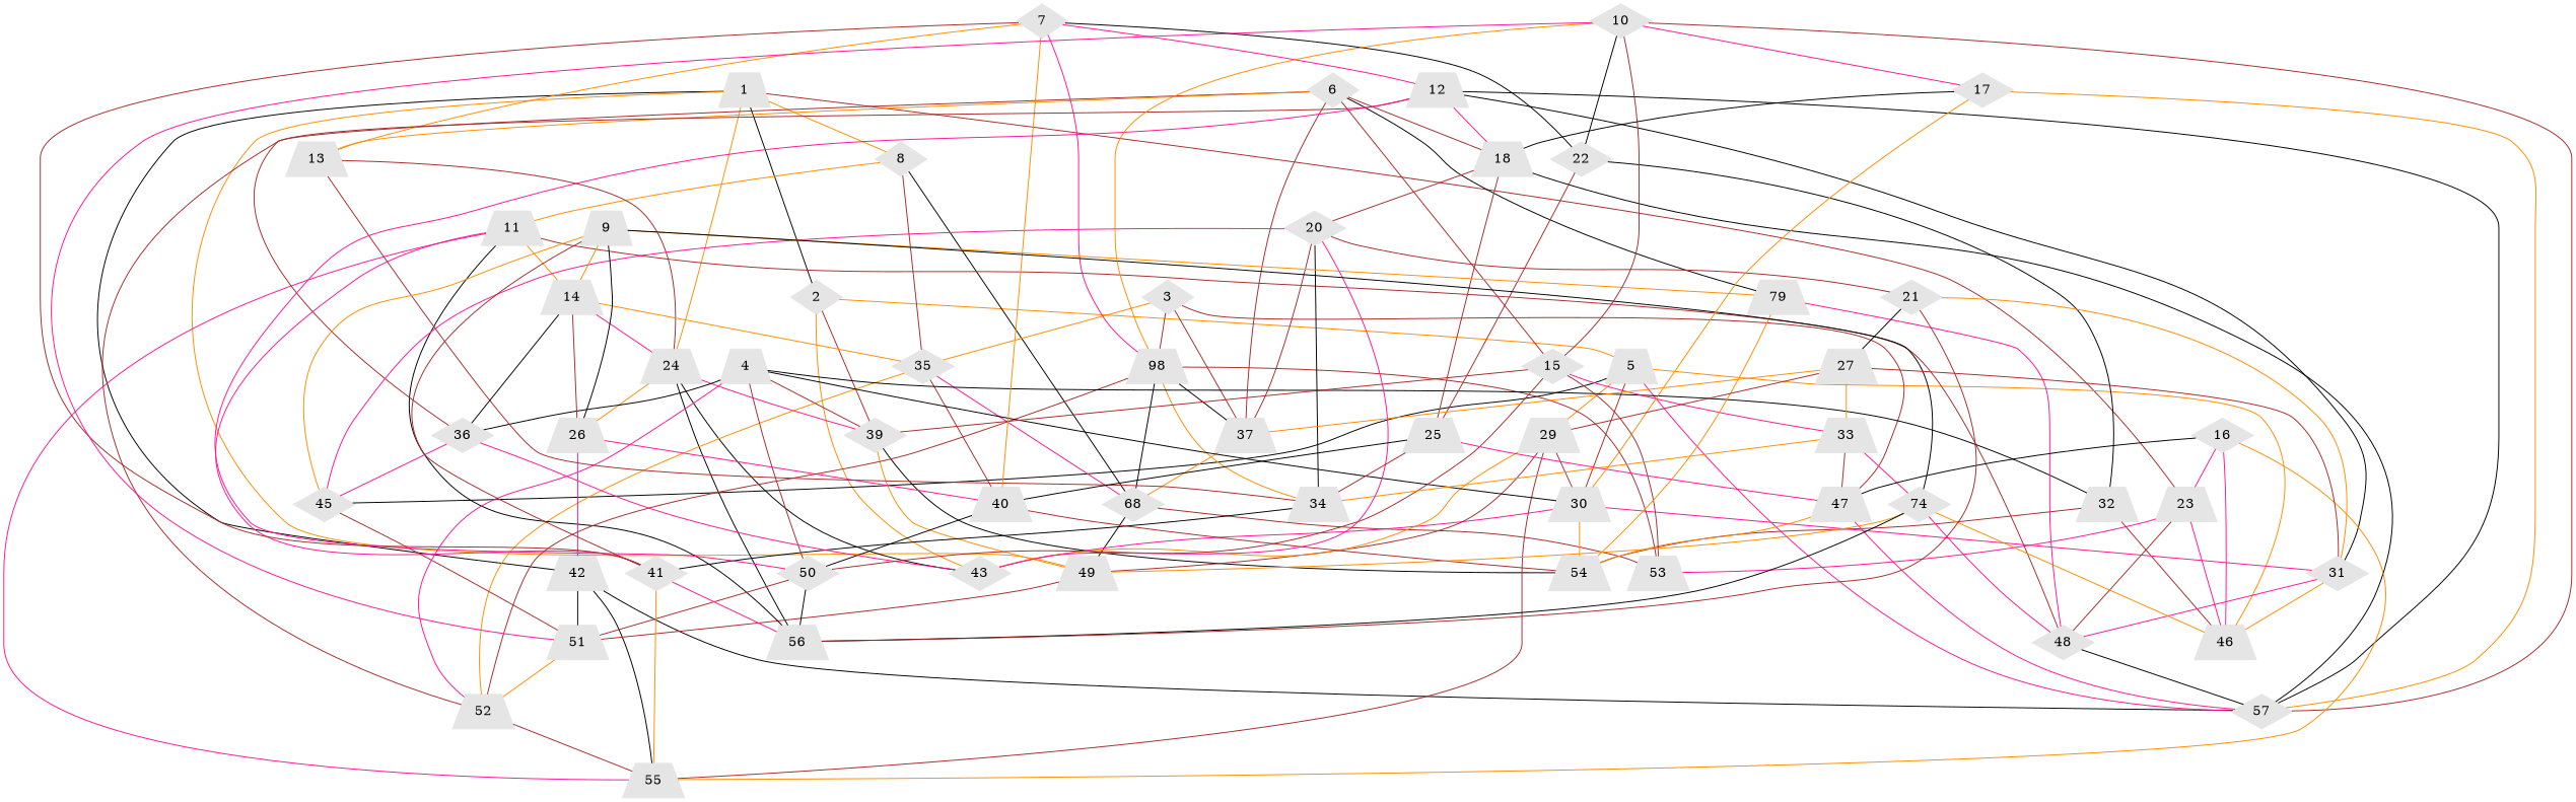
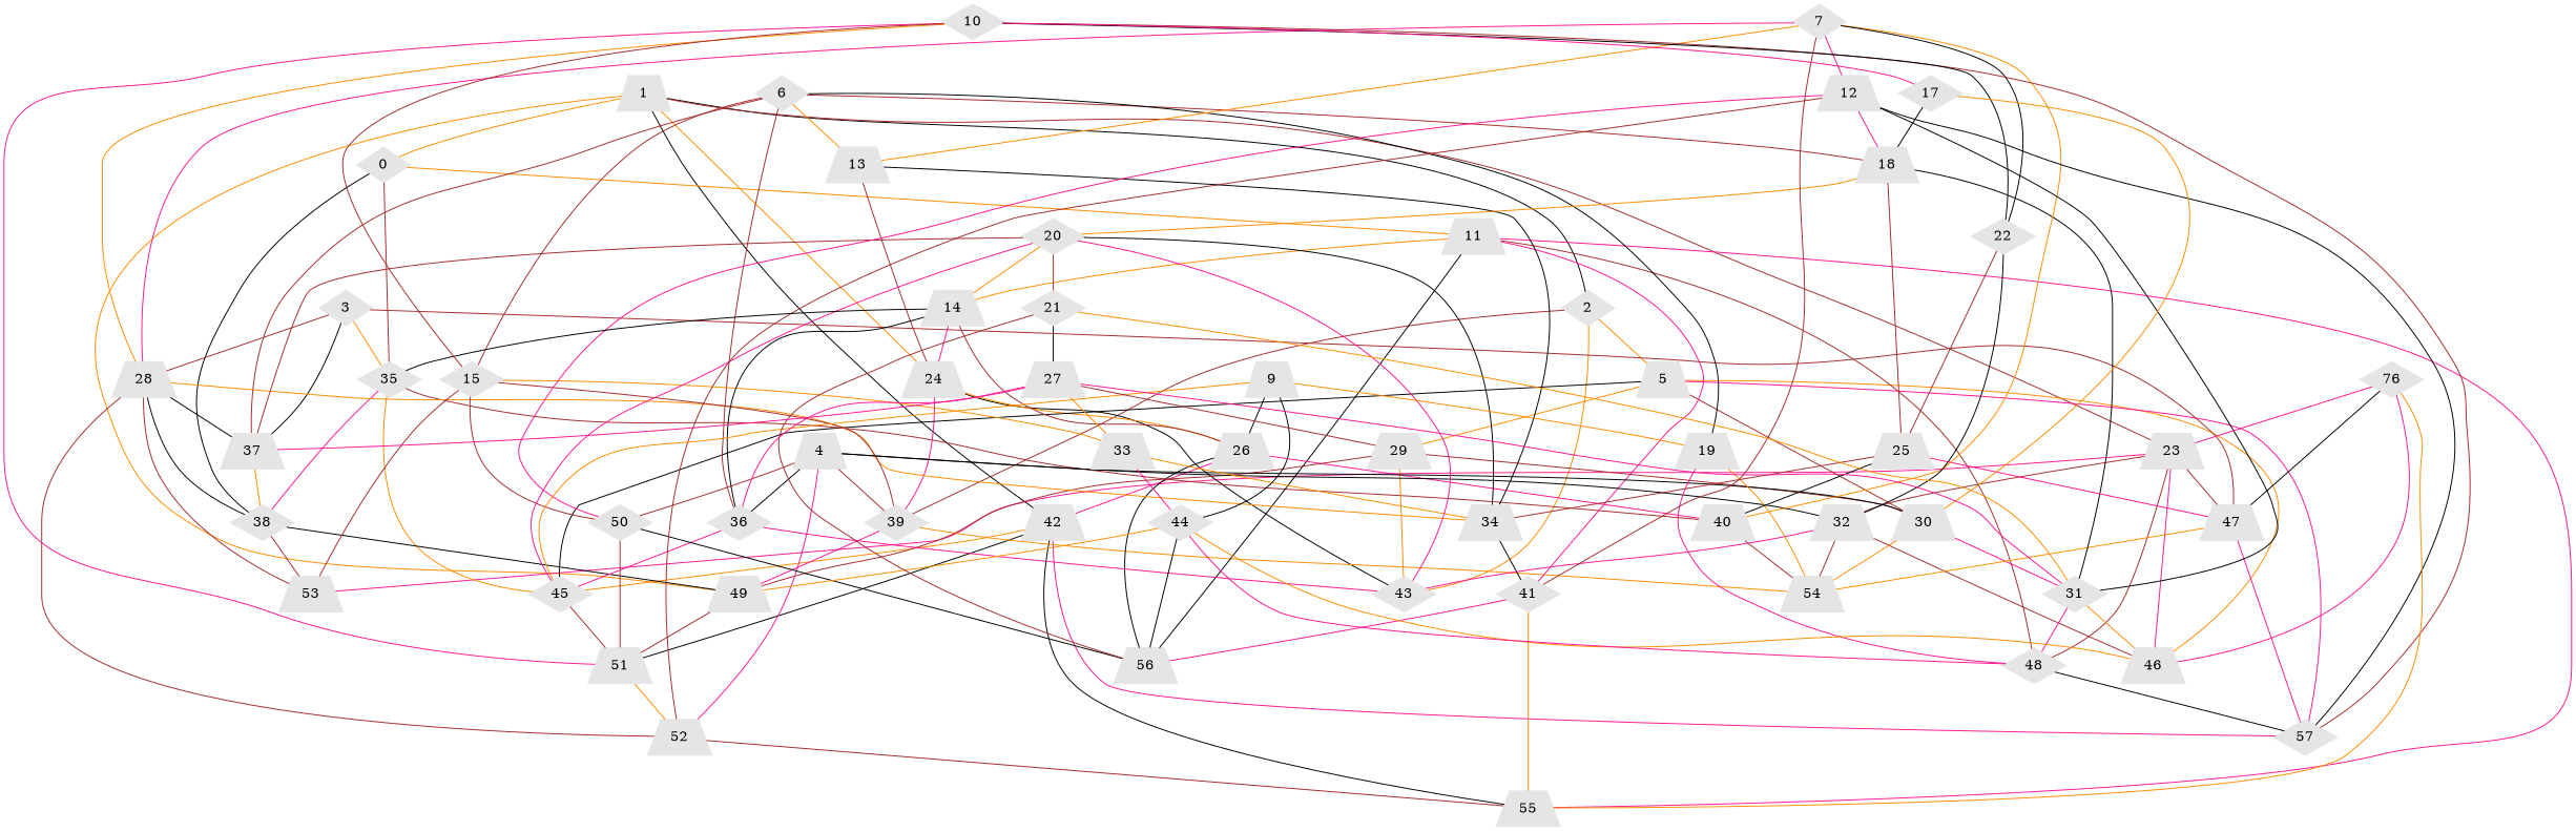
  graph {
    node [color=gray90 shape=trapezium style=filled]
    edge [color=brown weight=1.0]
    2 [shape=diamond]
    1
-   8 [shape=diamond]
+   8 [shape=diamond label=0]
    23
    24
    42
    49
    5
    39 [shape=diamond]
    43 [shape=diamond]
    35 [shape=diamond]
    11
-   38 [shape=diamond label=68]
+   38 [shape=diamond]
    32
    46
    48 [shape=diamond]
    53
    26
    45 [shape=diamond]
    57 [shape=diamond]
    51
    55
    30
    29
    54
    3 [shape=diamond]
-   28 [label=98]
+   28
    37
    47
    52
    34
    40
    4
    36 [shape=diamond]
    50 [shape=diamond]
    31 [shape=diamond]
    56
    6 [shape=diamond]
    13
    15 [shape=diamond]
    18
-   19 [label=79]
+   19
    33
    20 [shape=diamond]
    25
    7 [shape=diamond]
    12
    22 [shape=diamond]
    41 [shape=diamond]
    14
    9
-   44 [shape=diamond label=74]
+   44 [shape=diamond]
    10 [shape=diamond]
    17 [shape=diamond]
-   16 [shape=diamond]
+   16 [shape=diamond label=76]
    21 [shape=diamond]
    27
    2 -- 5 [color=darkorange]
    2 -- 39
    2 -- 43 [color=darkorange]
    1 -- 2 [color=black]
    1 -- 8 [color=darkorange]
    1 -- 23
    1 -- 24 [color=darkorange]
    1 -- 42 [color=black]
    1 -- 49 [color=darkorange]
    8 -- 35
    8 -- 11 [color=darkorange]
    8 -- 38 [color=black]
+   23 -- 32
    23 -- 46 [color=deeppink]
    23 -- 48
    23 -- 53 [color=deeppink]
    24 -- 39 [color=deeppink]
    24 -- 43 [color=black]
    24 -- 26 [color=darkorange]
-   42 -- 57 [color=black]
+   42 -- 45 [color=darkorange]
+   42 -- 57 [color=deeppink]
    42 -- 51 [color=black]
    42 -- 55 [color=black]
    49 -- 51
    5 -- 46 [color=darkorange]
    5 -- 45 [color=black]
    5 -- 57 [color=deeppink]
    5 -- 30
    5 -- 29 [color=darkorange]
-   39 -- 49 [color=darkorange]
-   39 -- 54 [color=black]
+   39 -- 49 [color=deeppink]
+   39 -- 54 [color=darkorange]
    35 -- 38 [color=deeppink]
-   35 -- 52 [color=darkorange]
+   35 -- 45 [color=darkorange]
    35 -- 40
    11 -- 48
    11 -- 55 [color=deeppink]
    11 -- 56 [color=black]
    11 -- 41 [color=deeppink]
    11 -- 14 [color=darkorange]
    38 -- 49 [color=black]
    38 -- 53
-   30 -- 43 [color=deeppink]
+   32 -- 43 [color=deeppink]
    32 -- 46
    32 -- 54
    48 -- 57 [color=black]
    26 -- 42 [color=deeppink]
    26 -- 40 [color=deeppink]
-   24 -- 56 [color=black]
+   26 -- 56 [color=black]
    45 -- 51
    51 -- 52 [color=darkorange]
    30 -- 54 [color=darkorange]
    30 -- 31 [color=deeppink]
    29 -- 49
    29 -- 43 [color=darkorange]
-   29 -- 55
    29 -- 30
    3 -- 35 [color=darkorange]
    3 -- 28
-   3 -- 37
+   3 -- 37 [color=black]
    3 -- 47
    28 -- 38 [color=black]
    28 -- 53
    28 -- 37 [color=black]
    28 -- 52
    28 -- 34 [color=darkorange]
    37 -- 38 [color=darkorange]
    47 -- 57 [color=deeppink]
    47 -- 54 [color=darkorange]
    52 -- 55
    34 -- 41 [color=black]
    40 -- 54
-   40 -- 50 [color=black]
    4 -- 39
    4 -- 32 [color=black]
    4 -- 30 [color=black]
    4 -- 52 [color=deeppink]
    4 -- 36 [color=black]
    4 -- 50
    36 -- 43 [color=deeppink]
    36 -- 45 [color=deeppink]
    50 -- 51
    50 -- 56 [color=black]
    31 -- 46 [color=darkorange]
    31 -- 48 [color=deeppink]
    6 -- 37
    6 -- 36
    6 -- 13 [color=darkorange]
    6 -- 15
    6 -- 18
    6 -- 19 [color=black]
    13 -- 24
-   13 -- 34
+   13 -- 34 [color=black]
    15 -- 39
    15 -- 53
    15 -- 50
-   15 -- 33 [color=deeppink]
-   18 -- 57 [color=black]
-   18 -- 20
+   15 -- 33 [color=darkorange]
+   18 -- 31 [color=black]
+   18 -- 20 [color=darkorange]
    18 -- 25
    19 -- 48 [color=deeppink]
    19 -- 54 [color=darkorange]
-   33 -- 47
+   23 -- 47
    33 -- 34 [color=darkorange weight=2.0]
    33 -- 44 [color=deeppink]
    20 -- 43 [color=deeppink]
    20 -- 45 [color=deeppink]
    20 -- 37
    20 -- 34 [color=black]
    20 -- 21
    25 -- 47 [color=deeppink]
    25 -- 34 [weight=2.0]
    25 -- 40 [color=black]
    7 -- 28 [color=deeppink]
    7 -- 40 [color=darkorange]
    7 -- 13 [color=darkorange]
    7 -- 12 [color=deeppink]
    7 -- 22 [color=black]
    7 -- 41
    12 -- 57 [color=black]
    12 -- 52
    12 -- 50 [color=deeppink]
    12 -- 31 [color=black]
    12 -- 18 [color=deeppink]
    22 -- 32 [color=black]
    22 -- 25
    41 -- 55 [color=darkorange]
    41 -- 56 [color=deeppink]
    14 -- 24 [color=deeppink]
-   14 -- 35 [color=darkorange]
+   14 -- 35 [color=black]
    14 -- 26
    14 -- 36 [color=black]
    9 -- 26 [color=black]
    9 -- 45 [color=darkorange]
    9 -- 19 [color=darkorange]
-   9 -- 41
-   9 -- 14 [color=darkorange]
+   20 -- 14 [color=darkorange]
    9 -- 44 [color=black]
    44 -- 49 [color=darkorange]
    44 -- 46 [color=darkorange]
    44 -- 48 [color=deeppink]
    44 -- 56 [color=black]
    10 -- 57
    10 -- 51 [color=deeppink]
    10 -- 28 [color=darkorange]
    10 -- 15
    10 -- 22 [color=black]
    10 -- 17 [color=deeppink]
-   17 -- 57 [color=darkorange]
    17 -- 30 [color=darkorange]
    17 -- 18 [color=black]
    16 -- 23 [color=deeppink]
    16 -- 46 [color=deeppink]
    16 -- 55 [color=darkorange]
    16 -- 47 [color=black]
    21 -- 31 [color=darkorange]
    21 -- 56
    21 -- 27 [color=black]
    27 -- 29
-   27 -- 37 [color=darkorange]
-   27 -- 31
+   27 -- 37 [color=deeppink]
+   27 -- 36 [color=deeppink]
+   27 -- 31 [color=deeppink]
    27 -- 33 [color=darkorange]
  }
